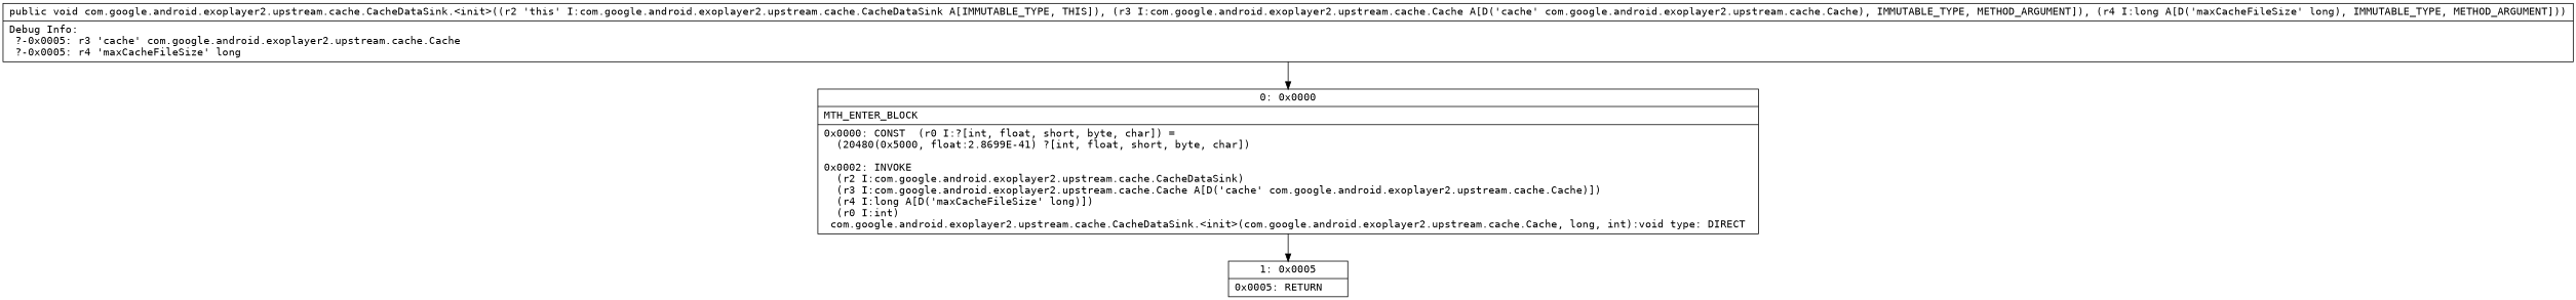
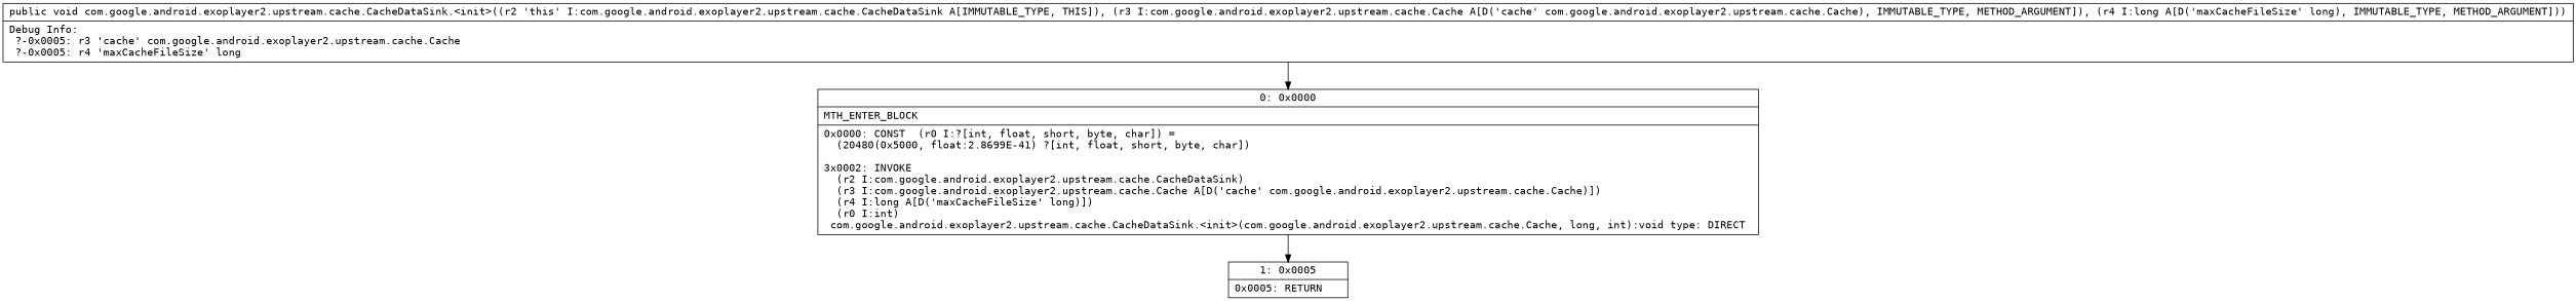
  digraph {
    fontname="DejaVu Sans Mono"
    node [shape=record fontname="DejaVu Sans Mono"]
    edge [fontname="DejaVu Sans Mono"]
-   n1 [label="{0\:\ 0x0000|MTH_ENTER_BLOCK\l|0x0000: CONST  (r0 I:?[int, float, short, byte, char]) = \l  (20480(0x5000, float:2.8699E\-41) ?[int, float, short, byte, char])\l \l0x0002: INVOKE  \l  (r2 I:com.google.android.exoplayer2.upstream.cache.CacheDataSink)\l  (r3 I:com.google.android.exoplayer2.upstream.cache.Cache A[D('cache' com.google.android.exoplayer2.upstream.cache.Cache)])\l  (r4 I:long A[D('maxCacheFileSize' long)])\l  (r0 I:int)\l com.google.android.exoplayer2.upstream.cache.CacheDataSink.\<init\>(com.google.android.exoplayer2.upstream.cache.Cache, long, int):void type: DIRECT \l}"]
+   n1 [label="{0\:\ 0x0000|MTH_ENTER_BLOCK\l|0x0000: CONST  (r0 I:?[int, float, short, byte, char]) = \l  (20480(0x5000, float:2.8699E\-41) ?[int, float, short, byte, char])\l \l3x0002: INVOKE  \l  (r2 I:com.google.android.exoplayer2.upstream.cache.CacheDataSink)\l  (r3 I:com.google.android.exoplayer2.upstream.cache.Cache A[D('cache' com.google.android.exoplayer2.upstream.cache.Cache)])\l  (r4 I:long A[D('maxCacheFileSize' long)])\l  (r0 I:int)\l com.google.android.exoplayer2.upstream.cache.CacheDataSink.\<init\>(com.google.android.exoplayer2.upstream.cache.Cache, long, int):void type: DIRECT \l}"]
    n2 [label="{1\:\ 0x0005|0x0005: RETURN   \l}"]
    n3 [label="{public void com.google.android.exoplayer2.upstream.cache.CacheDataSink.\<init\>((r2 'this' I:com.google.android.exoplayer2.upstream.cache.CacheDataSink A[IMMUTABLE_TYPE, THIS]), (r3 I:com.google.android.exoplayer2.upstream.cache.Cache A[D('cache' com.google.android.exoplayer2.upstream.cache.Cache), IMMUTABLE_TYPE, METHOD_ARGUMENT]), (r4 I:long A[D('maxCacheFileSize' long), IMMUTABLE_TYPE, METHOD_ARGUMENT]))  | Debug Info:\l  ?\-0x0005: r3 'cache' com.google.android.exoplayer2.upstream.cache.Cache\l  ?\-0x0005: r4 'maxCacheFileSize' long\l}"]
    n1 -> n2
    n3 -> n1
  }
